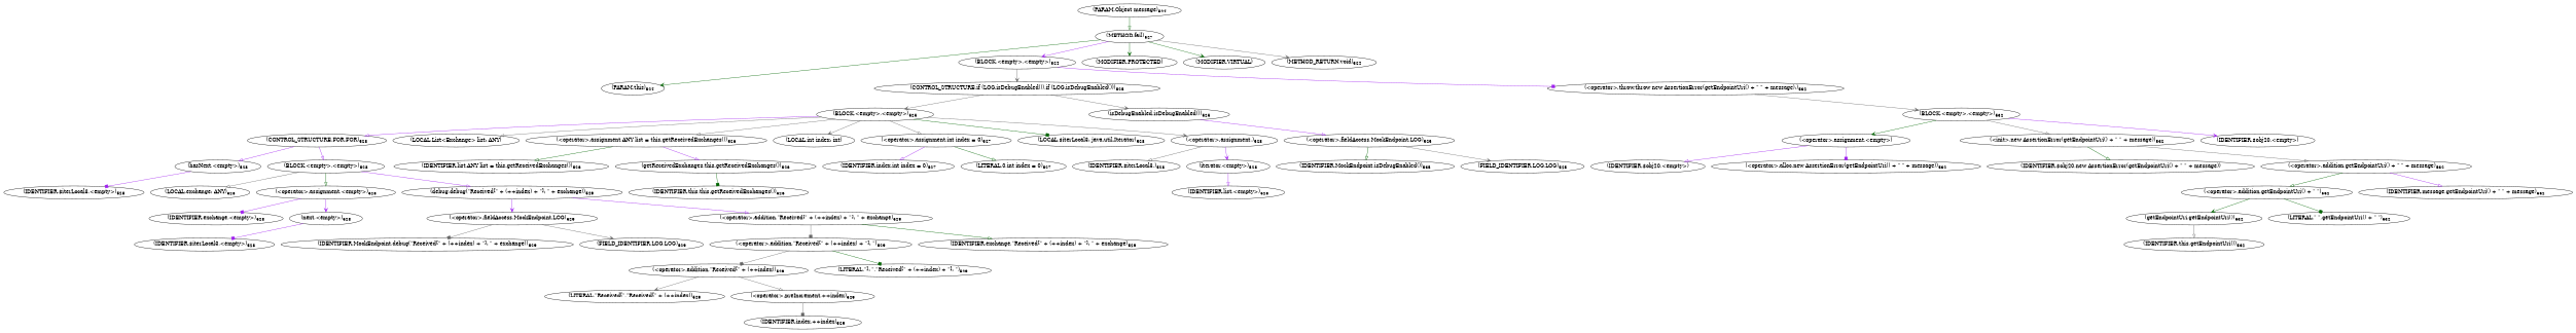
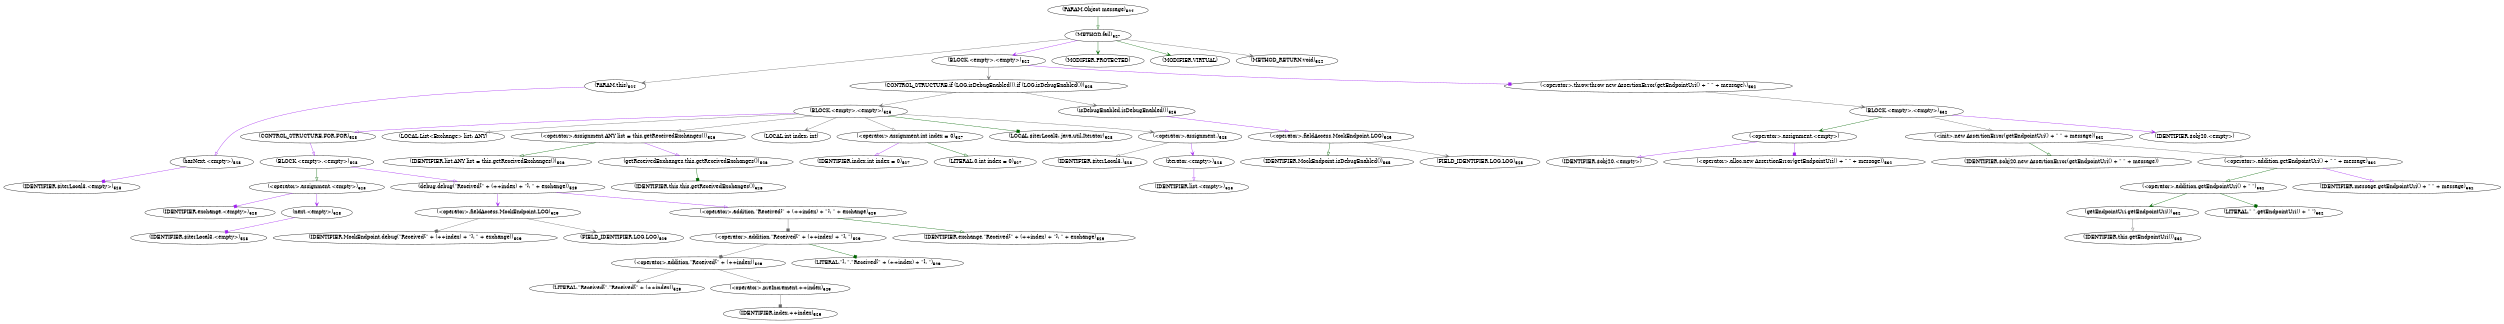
  digraph {
    edge [arrowhead=onormal color=gray40]
    n1 [label=<(METHOD,fail)<SUB>527</SUB>>]
    n2 [label=<(PARAM,this)<SUB>524</SUB>>]
    n3 [label=<(BLOCK,&lt;empty&gt;,&lt;empty&gt;)<SUB>524</SUB>>]
    n4 [label=<(MODIFIER,PROTECTED)>]
    n5 [label=<(MODIFIER,VIRTUAL)>]
    n6 [label=<(METHOD_RETURN,void)<SUB>524</SUB>>]
    n7 [label=<(PARAM,Object message)<SUB>524</SUB>>]
    n8 [label=<(CONTROL_STRUCTURE,if (LOG.isDebugEnabled()),if (LOG.isDebugEnabled()))<SUB>525</SUB>>]
    n9 [label=<(&lt;operator&gt;.throw,throw new AssertionError(getEndpointUri() + &quot; &quot; + message);)<SUB>532</SUB>>]
    n10 [label=<(isDebugEnabled,isDebugEnabled())<SUB>525</SUB>>]
    n11 [label=<(BLOCK,&lt;empty&gt;,&lt;empty&gt;)<SUB>525</SUB>>]
    n12 [label=<(BLOCK,&lt;empty&gt;,&lt;empty&gt;)<SUB>532</SUB>>]
    n13 [label=<(&lt;operator&gt;.fieldAccess,MockEndpoint.LOG)<SUB>525</SUB>>]
    n14 [label=<(LOCAL,List&lt;Exchange&gt; list: ANY)>]
    n15 [label=<(&lt;operator&gt;.assignment,ANY list = this.getReceivedExchanges())<SUB>526</SUB>>]
    n16 [label=<(LOCAL,int index: int)>]
    n17 [label=<(&lt;operator&gt;.assignment,int index = 0)<SUB>527</SUB>>]
    n18 [label=<(LOCAL,$iterLocal3: java.util.Iterator)<SUB>528</SUB>>]
    n19 [label=<(&lt;operator&gt;.assignment,)<SUB>528</SUB>>]
    n20 [label=<(CONTROL_STRUCTURE,FOR,FOR)<SUB>528</SUB>>]
    n21 [label=<(IDENTIFIER,MockEndpoint,isDebugEnabled())<SUB>535</SUB>>]
    n22 [label=<(FIELD_IDENTIFIER,LOG,LOG)<SUB>525</SUB>>]
    n23 [label=<(IDENTIFIER,list,ANY list = this.getReceivedExchanges())<SUB>526</SUB>>]
    n24 [label=<(getReceivedExchanges,this.getReceivedExchanges())<SUB>526</SUB>>]
    n25 [label=<(IDENTIFIER,index,int index = 0)<SUB>527</SUB>>]
    n26 [label=<(LITERAL,0,int index = 0)<SUB>527</SUB>>]
    n27 [label=<(IDENTIFIER,$iterLocal3,)<SUB>528</SUB>>]
    n28 [label=<(iterator,&lt;empty&gt;)<SUB>528</SUB>>]
    n29 [label=<(hasNext,&lt;empty&gt;)<SUB>528</SUB>>]
    n30 [label=<(BLOCK,&lt;empty&gt;,&lt;empty&gt;)<SUB>528</SUB>>]
    n31 [label=<(IDENTIFIER,this,this.getReceivedExchanges())<SUB>526</SUB>>]
    n32 [label=<(IDENTIFIER,list,&lt;empty&gt;)<SUB>528</SUB>>]
    n33 [label=<(IDENTIFIER,$iterLocal3,&lt;empty&gt;)<SUB>528</SUB>>]
-   n34 [label=<(LOCAL,exchange: ANY)<SUB>528</SUB>>]
    n35 [label=<(&lt;operator&gt;.assignment,&lt;empty&gt;)<SUB>528</SUB>>]
    n36 [label=<(debug,debug(&quot;Received[&quot; + (++index) + &quot;]: &quot; + exchange))<SUB>529</SUB>>]
    n37 [label=<(IDENTIFIER,exchange,&lt;empty&gt;)<SUB>528</SUB>>]
    n38 [label=<(next,&lt;empty&gt;)<SUB>528</SUB>>]
    n39 [label=<(&lt;operator&gt;.fieldAccess,MockEndpoint.LOG)<SUB>529</SUB>>]
    n40 [label=<(&lt;operator&gt;.addition,&quot;Received[&quot; + (++index) + &quot;]: &quot; + exchange)<SUB>529</SUB>>]
    n41 [label=<(IDENTIFIER,$iterLocal3,&lt;empty&gt;)<SUB>528</SUB>>]
    n42 [label=<(IDENTIFIER,MockEndpoint,debug(&quot;Received[&quot; + (++index) + &quot;]: &quot; + exchange))<SUB>529</SUB>>]
    n43 [label=<(FIELD_IDENTIFIER,LOG,LOG)<SUB>529</SUB>>]
    n44 [label=<(&lt;operator&gt;.addition,&quot;Received[&quot; + (++index) + &quot;]: &quot;)<SUB>529</SUB>>]
    n45 [label=<(IDENTIFIER,exchange,&quot;Received[&quot; + (++index) + &quot;]: &quot; + exchange)<SUB>529</SUB>>]
    n46 [label=<(&lt;operator&gt;.addition,&quot;Received[&quot; + (++index))<SUB>529</SUB>>]
    n47 [label=<(LITERAL,&quot;]: &quot;,&quot;Received[&quot; + (++index) + &quot;]: &quot;)<SUB>529</SUB>>]
    n48 [label=<(LITERAL,&quot;Received[&quot;,&quot;Received[&quot; + (++index))<SUB>529</SUB>>]
    n49 [label=<(&lt;operator&gt;.preIncrement,++index)<SUB>529</SUB>>]
    n50 [label=<(IDENTIFIER,index,++index)<SUB>529</SUB>>]
    n51 [label=<(&lt;operator&gt;.assignment,&lt;empty&gt;)>]
    n52 [label=<(&lt;init&gt;,new AssertionError(getEndpointUri() + &quot; &quot; + message))<SUB>532</SUB>>]
    n53 [label=<(IDENTIFIER,$obj20,&lt;empty&gt;)>]
    n54 [label=<(IDENTIFIER,$obj20,&lt;empty&gt;)>]
    n55 [label=<(&lt;operator&gt;.alloc,new AssertionError(getEndpointUri() + &quot; &quot; + message))<SUB>532</SUB>>]
    n56 [label=<(IDENTIFIER,$obj20,new AssertionError(getEndpointUri() + &quot; &quot; + message))>]
    n57 [label=<(&lt;operator&gt;.addition,getEndpointUri() + &quot; &quot; + message)<SUB>532</SUB>>]
    n58 [label=<(&lt;operator&gt;.addition,getEndpointUri() + &quot; &quot;)<SUB>532</SUB>>]
    n59 [label=<(IDENTIFIER,message,getEndpointUri() + &quot; &quot; + message)<SUB>532</SUB>>]
    n60 [label=<(getEndpointUri,getEndpointUri())<SUB>532</SUB>>]
    n61 [label=<(LITERAL,&quot; &quot;,getEndpointUri() + &quot; &quot;)<SUB>532</SUB>>]
    n62 [label=<(IDENTIFIER,this,getEndpointUri())<SUB>532</SUB>>]
-   n1 -> n2 [arrowhead=vee color=darkgreen]
+   n1 -> n2 [arrowhead=vee]
    n1 -> n3 [arrowhead=vee color=purple]
    n1 -> n4 [arrowhead=vee color=darkgreen]
    n1 -> n5 [arrowhead=vee color=darkgreen]
    n1 -> n6 [arrowhead=vee]
    n3 -> n8 [arrowhead=vee]
    n3 -> n9 [arrowhead=box color=purple]
    n7 -> n1 [color=darkgreen]
    n8 -> n10 [arrowhead=vee]
    n8 -> n11 [arrowhead=vee]
    n9 -> n12 [arrowhead=vee]
    n10 -> n13 [color=purple]
    n11 -> n14
    n11 -> n15
    n11 -> n16 [arrowhead=vee]
    n11 -> n17
    n11 -> n18 [arrowhead=box color=darkgreen]
    n11 -> n19 [arrowhead=vee]
    n11 -> n20 [color=purple]
    n12 -> n51 [arrowhead=vee color=darkgreen]
    n12 -> n52
    n12 -> n53 [arrowhead=vee color=purple]
    n13 -> n21 [color=darkgreen]
    n13 -> n22 [arrowhead=vee]
    n15 -> n23 [color=darkgreen]
    n15 -> n24 [color=purple]
    n17 -> n25 [color=purple]
    n17 -> n26 [color=darkgreen]
    n19 -> n27
    n19 -> n28 [arrowhead=vee color=purple]
-   n20 -> n29 [color=purple]
+   n2 -> n29 [color=purple]
    n20 -> n30 [color=purple]
    n24 -> n31 [arrowhead=box color=darkgreen]
    n28 -> n32 [color=purple]
    n29 -> n33 [arrowhead=box color=purple]
-   n30 -> n34
    n30 -> n35 [color=darkgreen]
    n30 -> n36 [color=purple]
    n35 -> n37 [arrowhead=box color=purple]
    n35 -> n38 [arrowhead=vee color=purple]
    n36 -> n39 [arrowhead=vee color=purple]
    n36 -> n40 [color=purple]
    n38 -> n41 [arrowhead=box color=purple]
    n39 -> n42 [arrowhead=box]
    n39 -> n43 [arrowhead=vee]
    n40 -> n44 [arrowhead=box]
    n40 -> n45 [color=darkgreen]
    n44 -> n46 [arrowhead=box]
    n44 -> n47 [arrowhead=box color=darkgreen]
    n46 -> n48 [arrowhead=vee]
    n46 -> n49
    n49 -> n50 [arrowhead=box]
    n51 -> n54 [color=purple]
    n51 -> n55 [arrowhead=box color=purple]
    n52 -> n56 [color=darkgreen]
    n52 -> n57
    n57 -> n58 [color=darkgreen]
    n57 -> n59 [color=purple]
    n58 -> n60 [arrowhead=vee color=darkgreen]
    n58 -> n61 [arrowhead=box color=darkgreen]
    n60 -> n62
  }
